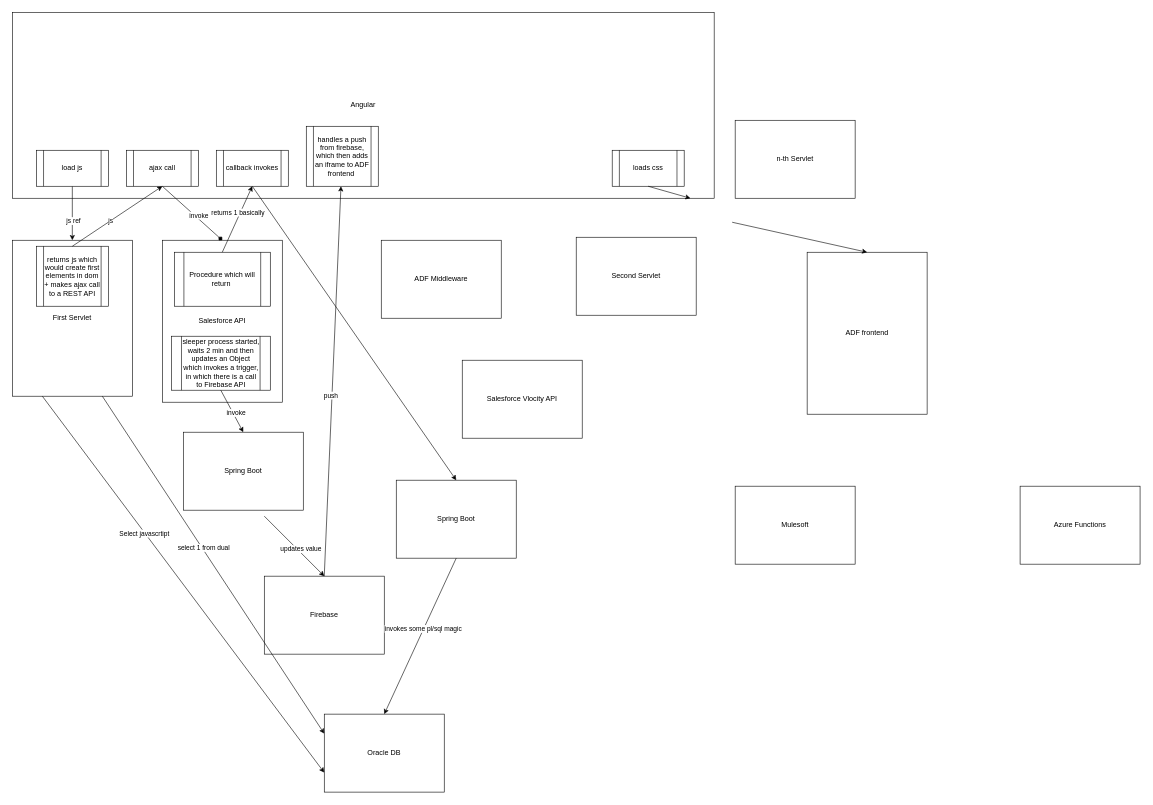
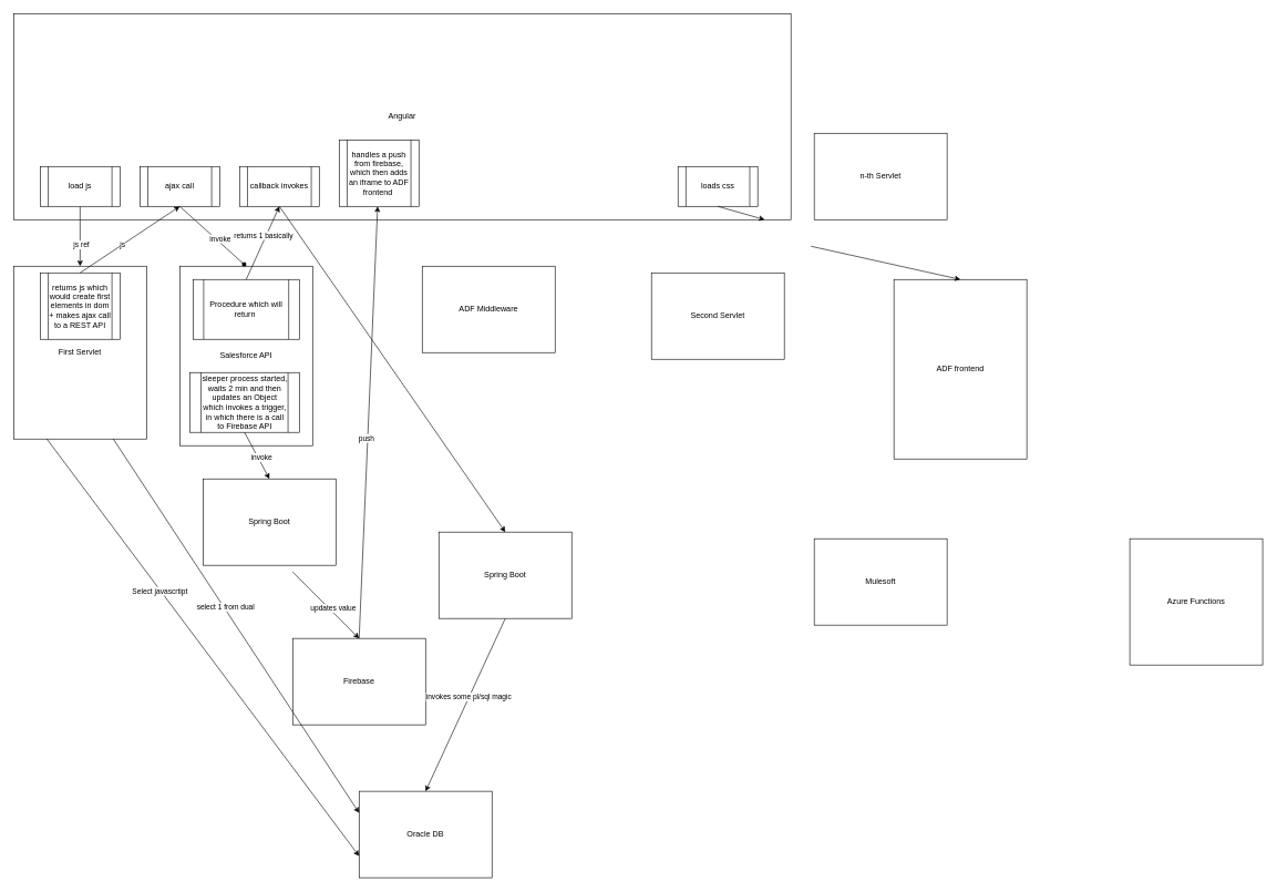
  <mxCell id="0" />
  <mxCell id="1" parent="0" />
  <mxCell id="2" value="Angular" style="rounded=0;whiteSpace=wrap;html=1;" vertex="1" parent="1"><mxGeometry x="20" y="20" width="1170" height="310" as="geometry" /></mxCell>
  <mxCell id="3" value="First Servlet" style="rounded=0;whiteSpace=wrap;html=1;" vertex="1" parent="1"><mxGeometry x="20" y="400" width="200" height="260" as="geometry" /></mxCell>
  <mxCell id="4" value="Salesforce API" style="rounded=0;whiteSpace=wrap;html=1;" vertex="1" parent="1"><mxGeometry x="270" y="400" width="200" height="270" as="geometry" /></mxCell>
  <mxCell id="5" value="Oracle DB" style="rounded=0;whiteSpace=wrap;html=1;" vertex="1" parent="1"><mxGeometry x="540" y="1190" width="200" height="130" as="geometry" /></mxCell>
  <mxCell id="6" value="ADF Middleware" style="rounded=0;whiteSpace=wrap;html=1;" vertex="1" parent="1"><mxGeometry x="635" y="400" width="200" height="130" as="geometry" /></mxCell>
  <mxCell id="7" value="Firebase" style="rounded=0;whiteSpace=wrap;html=1;" vertex="1" parent="1"><mxGeometry x="440" y="960" width="200" height="130" as="geometry" /></mxCell>
  <mxCell id="8" value="ADF frontend" style="rounded=0;whiteSpace=wrap;html=1;" vertex="1" parent="1"><mxGeometry x="1345" y="420" width="200" height="270" as="geometry" /></mxCell>
  <mxCell id="9" value="Spring Boot" style="rounded=0;whiteSpace=wrap;html=1;" vertex="1" parent="1"><mxGeometry x="660" y="800" width="200" height="130" as="geometry" /></mxCell>
- <mxCell id="10" value="Salesforce Vlocity API" style="rounded=0;whiteSpace=wrap;html=1;" vertex="1" parent="1"><mxGeometry x="770" y="600" width="200" height="130" as="geometry" /></mxCell>
  <mxCell id="11" value="Mulesoft" style="rounded=0;whiteSpace=wrap;html=1;" vertex="1" parent="1"><mxGeometry x="1225" y="810" width="200" height="130" as="geometry" /></mxCell>
- <mxCell id="12" value="Second Servlet" style="rounded=0;whiteSpace=wrap;html=1;" vertex="1" parent="1"><mxGeometry x="960" y="395" width="200" height="130" as="geometry" /></mxCell>
- <mxCell id="13" value="Azure Functions" style="rounded=0;whiteSpace=wrap;html=1;" vertex="1" parent="1"><mxGeometry x="1700" y="810" width="200" height="130" as="geometry" /></mxCell>
+ <mxCell id="12" value="Second Servlet" style="rounded=0;whiteSpace=wrap;html=1;" vertex="1" parent="1"><mxGeometry x="980" y="410" width="200" height="130" as="geometry" /></mxCell>
+ <mxCell id="13" value="Azure Functions" style="rounded=0;whiteSpace=wrap;html=1;" vertex="1" parent="1"><mxGeometry x="1700" y="810" width="200" height="190" as="geometry" /></mxCell>
  <mxCell id="14" value="n-th Servlet" style="rounded=0;whiteSpace=wrap;html=1;" vertex="1" parent="1"><mxGeometry x="1225" y="200" width="200" height="130" as="geometry" /></mxCell>
  <mxCell id="15" value="" style="endArrow=classic;html=1;rounded=0;exitX=0.5;exitY=1;exitDx=0;exitDy=0;" edge="1" parent="1" source="17" target="3"><mxGeometry width="50" height="50" relative="1" as="geometry"><mxPoint x="740" y="650" as="sourcePoint" /><mxPoint x="790" y="600" as="targetPoint" /></mxGeometry></mxCell>
  <mxCell id="16" value="js ref" style="edgeLabel;html=1;align=center;verticalAlign=middle;resizable=0;points=[];" vertex="1" connectable="0" parent="15"><mxGeometry x="0.259" y="1" relative="1" as="geometry"><mxPoint as="offset" /></mxGeometry></mxCell>
  <mxCell id="17" value="load js" style="shape=process;whiteSpace=wrap;html=1;backgroundOutline=1;" vertex="1" parent="1"><mxGeometry x="60" y="250" width="120" height="60" as="geometry" /></mxCell>
  <mxCell id="18" value="returns js which would create first elements in dom + makes ajax call to a REST API" style="shape=process;whiteSpace=wrap;html=1;backgroundOutline=1;" vertex="1" parent="1"><mxGeometry x="60" y="410" width="120" height="100" as="geometry" /></mxCell>
  <mxCell id="19" value="ajax call" style="shape=process;whiteSpace=wrap;html=1;backgroundOutline=1;" vertex="1" parent="1"><mxGeometry x="210" y="250" width="120" height="60" as="geometry" /></mxCell>
  <mxCell id="20" value="" style="endArrow=classic;html=1;rounded=0;exitX=0.5;exitY=0;exitDx=0;exitDy=0;entryX=0.5;entryY=1;entryDx=0;entryDy=0;" edge="1" parent="1" source="18" target="19"><mxGeometry width="50" height="50" relative="1" as="geometry"><mxPoint x="860" y="500" as="sourcePoint" /><mxPoint x="910" y="450" as="targetPoint" /></mxGeometry></mxCell>
  <mxCell id="21" value="js" style="edgeLabel;html=1;align=center;verticalAlign=middle;resizable=0;points=[];" vertex="1" connectable="0" parent="20"><mxGeometry x="-0.152" relative="1" as="geometry"><mxPoint as="offset" /></mxGeometry></mxCell>
  <mxCell id="22" value="" style="endArrow=diamond;html=1;rounded=0;exitX=0.5;exitY=1;exitDx=0;exitDy=0;entryX=0.5;entryY=0;entryDx=0;entryDy=0;" edge="1" parent="1" source="19" target="4"><mxGeometry width="50" height="50" relative="1" as="geometry"><mxPoint x="860" y="500" as="sourcePoint" /><mxPoint x="910" y="450" as="targetPoint" /></mxGeometry></mxCell>
  <mxCell id="23" value="invoke" style="edgeLabel;html=1;align=center;verticalAlign=middle;resizable=0;points=[];" vertex="1" connectable="0" parent="22"><mxGeometry x="0.154" y="4" relative="1" as="geometry"><mxPoint y="-1" as="offset" /></mxGeometry></mxCell>
  <mxCell id="24" value="Procedure which will return&amp;nbsp;" style="shape=process;whiteSpace=wrap;html=1;backgroundOutline=1;" vertex="1" parent="1"><mxGeometry x="290" y="420" width="160" height="90" as="geometry" /></mxCell>
  <mxCell id="25" value="loads css" style="shape=process;whiteSpace=wrap;html=1;backgroundOutline=1;" vertex="1" parent="1"><mxGeometry x="1020" y="250" width="120" height="60" as="geometry" /></mxCell>
  <mxCell id="26" value="" style="endArrow=classic;html=1;rounded=0;exitX=0.5;exitY=1;exitDx=0;exitDy=0;" edge="1" parent="1" source="25" target="2"><mxGeometry width="50" height="50" relative="1" as="geometry"><mxPoint x="860" y="490" as="sourcePoint" /><mxPoint x="910" y="440" as="targetPoint" /></mxGeometry></mxCell>
  <mxCell id="27" value="" style="endArrow=classic;html=1;rounded=0;exitX=0.75;exitY=1;exitDx=0;exitDy=0;entryX=0;entryY=0.25;entryDx=0;entryDy=0;" edge="1" parent="1" source="3" target="5"><mxGeometry width="50" height="50" relative="1" as="geometry"><mxPoint x="860" y="490" as="sourcePoint" /><mxPoint x="910" y="440" as="targetPoint" /></mxGeometry></mxCell>
  <mxCell id="28" value="select 1 from dual" style="edgeLabel;html=1;align=center;verticalAlign=middle;resizable=0;points=[];" vertex="1" connectable="0" parent="27"><mxGeometry x="-0.101" y="2" relative="1" as="geometry"><mxPoint as="offset" /></mxGeometry></mxCell>
  <mxCell id="29" value="" style="endArrow=classic;html=1;rounded=0;exitX=0.25;exitY=1;exitDx=0;exitDy=0;entryX=0;entryY=0.75;entryDx=0;entryDy=0;" edge="1" parent="1" source="3" target="5"><mxGeometry width="50" height="50" relative="1" as="geometry"><mxPoint x="180" y="670" as="sourcePoint" /><mxPoint x="540" y="892.5" as="targetPoint" /></mxGeometry></mxCell>
  <mxCell id="30" value="Select javascrtipt" style="edgeLabel;html=1;align=center;verticalAlign=middle;resizable=0;points=[];" vertex="1" connectable="0" parent="29"><mxGeometry x="-0.276" y="-2" relative="1" as="geometry"><mxPoint x="1" as="offset" /></mxGeometry></mxCell>
  <mxCell id="31" value="callback invokes" style="shape=process;whiteSpace=wrap;html=1;backgroundOutline=1;" vertex="1" parent="1"><mxGeometry x="360" y="250" width="120" height="60" as="geometry" /></mxCell>
  <mxCell id="32" value="" style="endArrow=classic;html=1;rounded=0;exitX=0.5;exitY=0;exitDx=0;exitDy=0;entryX=0.5;entryY=1;entryDx=0;entryDy=0;" edge="1" parent="1" source="24" target="31"><mxGeometry width="50" height="50" relative="1" as="geometry"><mxPoint x="280" y="320" as="sourcePoint" /><mxPoint x="380" y="410" as="targetPoint" /></mxGeometry></mxCell>
  <mxCell id="33" value="returns 1 basically" style="edgeLabel;html=1;align=center;verticalAlign=middle;resizable=0;points=[];" vertex="1" connectable="0" parent="32"><mxGeometry x="0.154" y="4" relative="1" as="geometry"><mxPoint y="-1" as="offset" /></mxGeometry></mxCell>
  <mxCell id="34" value="sleeper process started, waits 2 min and then updates an Object which invokes a trigger, in which there is a call to Firebase API" style="shape=process;whiteSpace=wrap;html=1;backgroundOutline=1;" vertex="1" parent="1"><mxGeometry x="285" y="560" width="165" height="90" as="geometry" /></mxCell>
  <mxCell id="35" value="" style="endArrow=classic;html=1;rounded=0;exitX=0.5;exitY=1;exitDx=0;exitDy=0;entryX=0.5;entryY=0;entryDx=0;entryDy=0;" edge="1" parent="1" source="34" target="44"><mxGeometry width="50" height="50" relative="1" as="geometry"><mxPoint x="280" y="320" as="sourcePoint" /><mxPoint x="380" y="410" as="targetPoint" /></mxGeometry></mxCell>
  <mxCell id="36" value="invoke" style="edgeLabel;html=1;align=center;verticalAlign=middle;resizable=0;points=[];" vertex="1" connectable="0" parent="35"><mxGeometry x="0.154" y="4" relative="1" as="geometry"><mxPoint y="-1" as="offset" /></mxGeometry></mxCell>
  <mxCell id="37" value="" style="endArrow=classic;html=1;rounded=0;exitX=0.5;exitY=0;exitDx=0;exitDy=0;" edge="1" parent="1" source="7" target="39"><mxGeometry width="50" height="50" relative="1" as="geometry"><mxPoint x="860" y="760" as="sourcePoint" /><mxPoint x="540" y="400" as="targetPoint" /></mxGeometry></mxCell>
  <mxCell id="38" value="push" style="edgeLabel;html=1;align=center;verticalAlign=middle;resizable=0;points=[];" vertex="1" connectable="0" parent="37"><mxGeometry x="-0.071" y="2" relative="1" as="geometry"><mxPoint as="offset" /></mxGeometry></mxCell>
  <mxCell id="39" value="handles a push from firebase, which then adds an iframe to ADF frontend&amp;nbsp;" style="shape=process;whiteSpace=wrap;html=1;backgroundOutline=1;" vertex="1" parent="1"><mxGeometry x="510" y="210" width="120" height="100" as="geometry" /></mxCell>
  <mxCell id="40" value="" style="endArrow=classic;html=1;rounded=0;entryX=0.5;entryY=0;entryDx=0;entryDy=0;" edge="1" parent="1" target="8"><mxGeometry width="50" height="50" relative="1" as="geometry"><mxPoint x="1220" y="370" as="sourcePoint" /><mxPoint x="910" y="680" as="targetPoint" /></mxGeometry></mxCell>
  <mxCell id="41" value="" style="endArrow=classic;html=1;rounded=0;entryX=0.5;entryY=0;entryDx=0;entryDy=0;exitX=0.5;exitY=1;exitDx=0;exitDy=0;" edge="1" parent="1" source="31" target="9"><mxGeometry width="50" height="50" relative="1" as="geometry"><mxPoint x="860" y="230" as="sourcePoint" /><mxPoint x="910" y="180" as="targetPoint" /></mxGeometry></mxCell>
  <mxCell id="42" value="" style="endArrow=classic;html=1;rounded=0;entryX=0.5;entryY=0;entryDx=0;entryDy=0;exitX=0.5;exitY=1;exitDx=0;exitDy=0;" edge="1" parent="1" source="9" target="5"><mxGeometry width="50" height="50" relative="1" as="geometry"><mxPoint x="860" y="720" as="sourcePoint" /><mxPoint x="910" y="670" as="targetPoint" /></mxGeometry></mxCell>
  <mxCell id="43" value="invokes some pl/sql magic" style="edgeLabel;html=1;align=center;verticalAlign=middle;resizable=0;points=[];" vertex="1" connectable="0" parent="42"><mxGeometry x="-0.09" y="-1" relative="1" as="geometry"><mxPoint as="offset" /></mxGeometry></mxCell>
  <mxCell id="44" value="Spring Boot" style="rounded=0;whiteSpace=wrap;html=1;" vertex="1" parent="1"><mxGeometry x="305" y="720" width="200" height="130" as="geometry" /></mxCell>
  <mxCell id="45" value="" style="endArrow=classic;html=1;rounded=0;entryX=0.5;entryY=0;entryDx=0;entryDy=0;" edge="1" parent="1" target="7"><mxGeometry width="50" height="50" relative="1" as="geometry"><mxPoint x="440" y="860" as="sourcePoint" /><mxPoint x="512.5" y="940" as="targetPoint" /></mxGeometry></mxCell>
  <mxCell id="46" value="updates value" style="edgeLabel;html=1;align=center;verticalAlign=middle;resizable=0;points=[];" vertex="1" connectable="0" parent="45"><mxGeometry x="0.154" y="4" relative="1" as="geometry"><mxPoint y="-1" as="offset" /></mxGeometry></mxCell>
